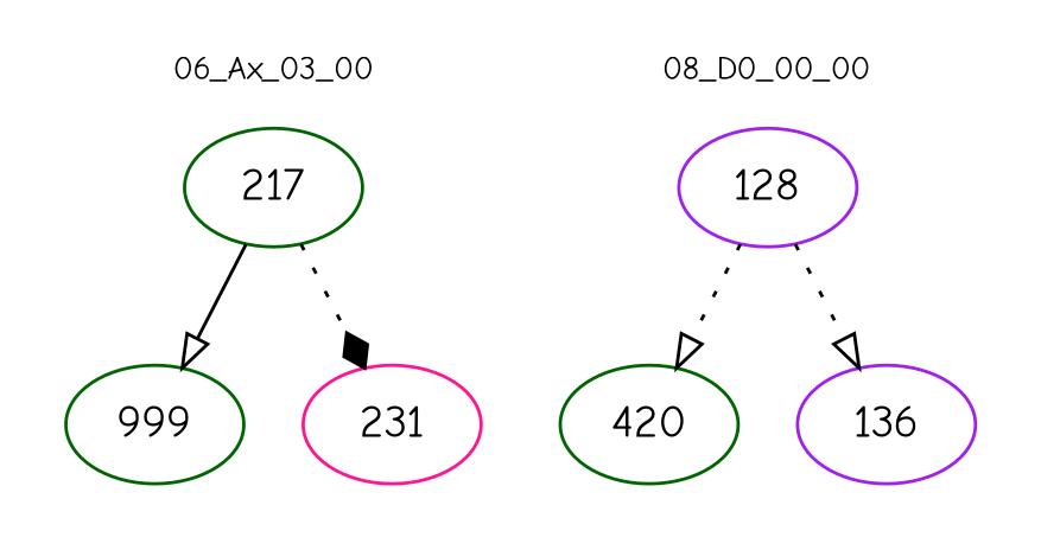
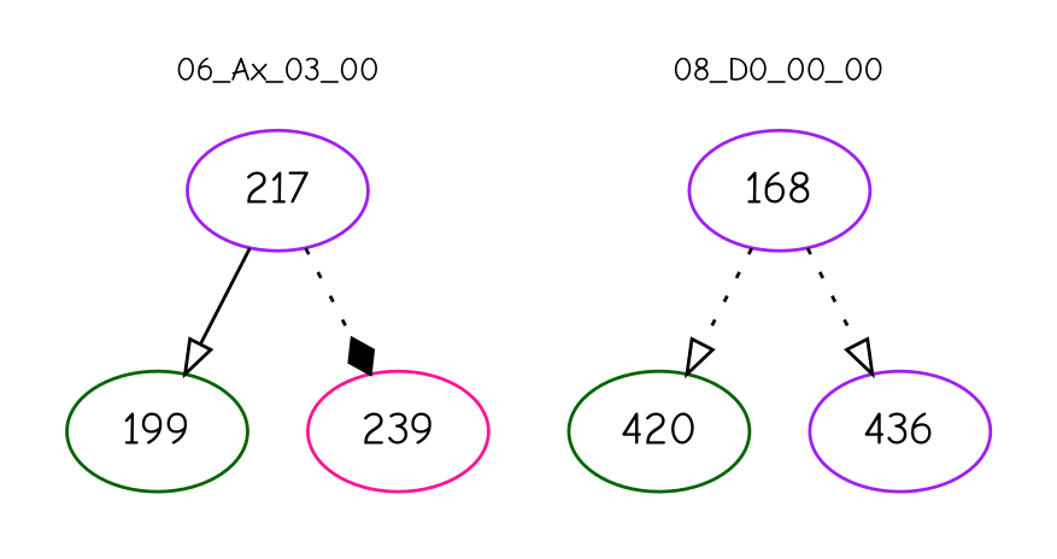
  digraph {
    fontname="Comic Neue"
    node [color=darkgreen fontname="Comic Neue"]
    edge [arrowhead=onormal color=black fontname="Comic Neue" style=dotted]
-   n1 [label=217]
-   n2 [label=999]
-   n3 [color=deeppink label=231]
-   n4 [color=purple label=128]
+   n1 [color=purple label=217]
+   n2 [label=199]
+   n3 [color=deeppink label=239]
+   n4 [color=purple label=168]
    n5 [label=420]
-   n6 [color=purple label=136]
+   n6 [color=purple label=436]
    subgraph cluster_1 {
      color=white
      fontsize=10
      label="06_Ax_03_00"
      n1
      n2
      n3
    }
    subgraph cluster_2 {
      color=white
      fontsize=10
      label="08_D0_00_00"
      n4
      n5
      n6
    }
    n1 -> n2 [style=solid]
    n1 -> n3 [arrowhead=diamond]
    n4 -> n5
    n4 -> n6
  }
